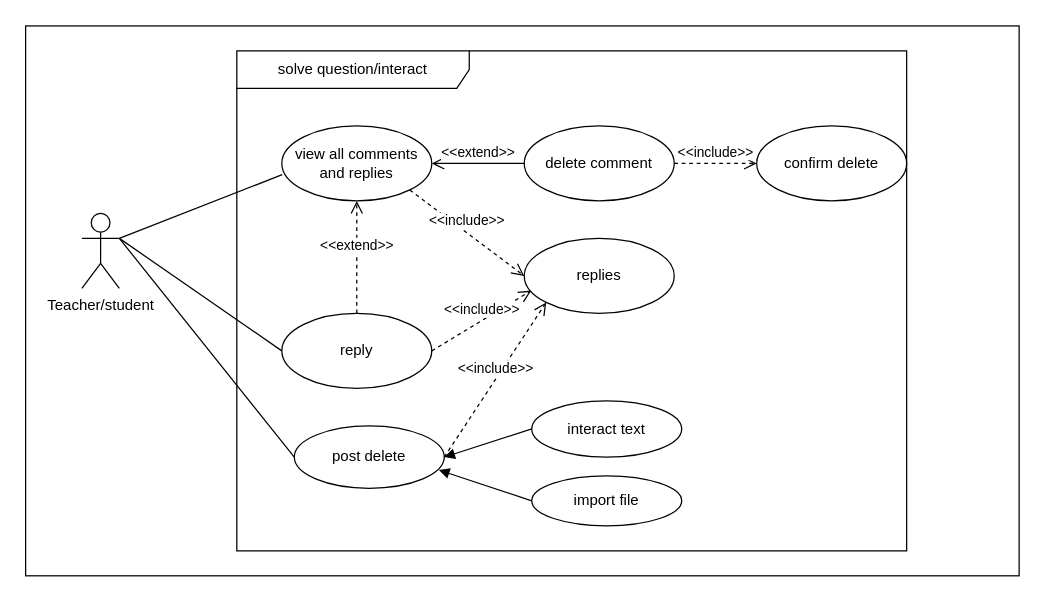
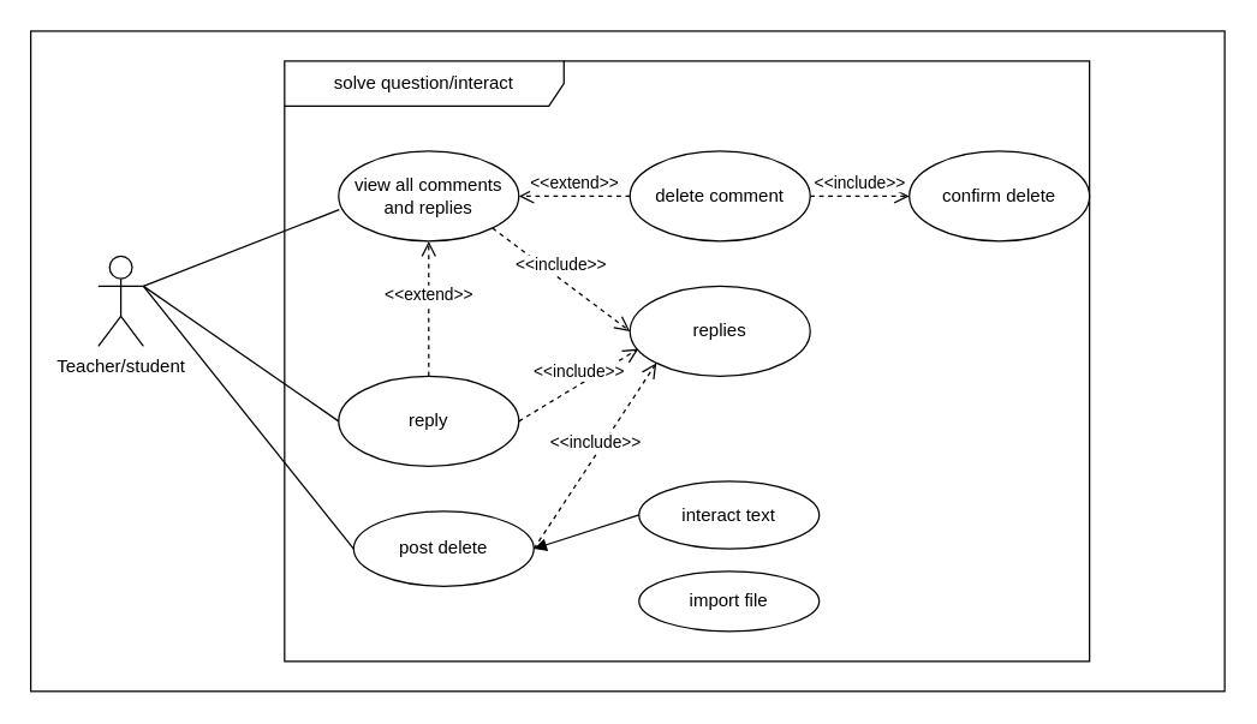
  <mxCell id="0" />
  <mxCell id="1" parent="0" />
  <mxCell id="2" value="" style="rounded=0;whiteSpace=wrap;html=1;" vertex="1" parent="1"><mxGeometry x="20" y="20" width="795" height="440" as="geometry" /></mxCell>
  <mxCell id="3" value="Teacher/student" style="shape=umlActor;verticalLabelPosition=bottom;verticalAlign=top;html=1;outlineConnect=0;" parent="1" vertex="1"><mxGeometry x="65" y="170" width="30" height="60" as="geometry" /></mxCell>
  <mxCell id="4" value="reply" style="ellipse;whiteSpace=wrap;html=1;" parent="1" vertex="1"><mxGeometry x="225" y="250" width="120" height="60" as="geometry" /></mxCell>
  <mxCell id="5" value="solve question/interact" style="shape=umlFrame;whiteSpace=wrap;html=1;pointerEvents=0;width=186;height=30;" parent="1" vertex="1"><mxGeometry x="189" y="40" width="536" height="400" as="geometry" /></mxCell>
  <mxCell id="6" value="post delete" style="ellipse;whiteSpace=wrap;html=1;" parent="1" vertex="1"><mxGeometry x="235" y="340" width="120" height="50" as="geometry" /></mxCell>
  <mxCell id="7" value="" style="endArrow=none;html=1;rounded=0;exitX=1;exitY=0.333;exitDx=0;exitDy=0;exitPerimeter=0;entryX=0;entryY=0.5;entryDx=0;entryDy=0;" parent="1" source="3" target="4" edge="1"><mxGeometry width="50" height="50" relative="1" as="geometry"><mxPoint x="105" y="160" as="sourcePoint" /><mxPoint x="155" y="110" as="targetPoint" /></mxGeometry></mxCell>
  <mxCell id="8" value="" style="endArrow=none;html=1;rounded=0;exitX=1;exitY=0.333;exitDx=0;exitDy=0;exitPerimeter=0;entryX=0;entryY=0.5;entryDx=0;entryDy=0;" parent="1" source="3" target="6" edge="1"><mxGeometry width="50" height="50" relative="1" as="geometry"><mxPoint x="125" y="210" as="sourcePoint" /><mxPoint x="175" y="160" as="targetPoint" /></mxGeometry></mxCell>
  <mxCell id="9" value="&amp;lt;&amp;lt;include&amp;gt;&amp;gt;" style="html=1;verticalAlign=bottom;endArrow=open;dashed=1;endSize=8;curved=0;rounded=0;exitX=1;exitY=1;exitDx=0;exitDy=0;entryX=0;entryY=0.5;entryDx=0;entryDy=0;" parent="1" source="12" target="11" edge="1"><mxGeometry relative="1" as="geometry"><mxPoint x="435" y="150" as="sourcePoint" /><mxPoint x="355" y="150" as="targetPoint" /></mxGeometry></mxCell>
  <mxCell id="10" value="&amp;lt;&amp;lt;include&amp;gt;&amp;gt;" style="html=1;verticalAlign=bottom;endArrow=open;dashed=1;endSize=8;curved=0;rounded=0;exitX=1;exitY=0.5;exitDx=0;exitDy=0;entryX=0.047;entryY=0.696;entryDx=0;entryDy=0;entryPerimeter=0;" parent="1" source="4" target="11" edge="1"><mxGeometry relative="1" as="geometry"><mxPoint x="445" y="189.5" as="sourcePoint" /><mxPoint x="365" y="189.5" as="targetPoint" /></mxGeometry></mxCell>
  <mxCell id="11" value="replies" style="ellipse;whiteSpace=wrap;html=1;" parent="1" vertex="1"><mxGeometry x="419" y="190" width="120" height="60" as="geometry" /></mxCell>
  <mxCell id="12" value="view all comments and replies" style="ellipse;whiteSpace=wrap;html=1;" parent="1" vertex="1"><mxGeometry x="225" y="100" width="120" height="60" as="geometry" /></mxCell>
  <mxCell id="13" value="" style="endArrow=none;html=1;rounded=0;exitX=1;exitY=0.333;exitDx=0;exitDy=0;exitPerimeter=0;entryX=0.003;entryY=0.65;entryDx=0;entryDy=0;entryPerimeter=0;" parent="1" source="3" target="12" edge="1"><mxGeometry width="50" height="50" relative="1" as="geometry"><mxPoint x="105" y="150" as="sourcePoint" /><mxPoint x="155" y="100" as="targetPoint" /></mxGeometry></mxCell>
  <mxCell id="14" value="&amp;lt;&amp;lt;include&amp;gt;&amp;gt;" style="html=1;verticalAlign=bottom;endArrow=open;dashed=1;endSize=8;curved=0;rounded=0;exitX=1;exitY=0.5;exitDx=0;exitDy=0;entryX=0;entryY=1;entryDx=0;entryDy=0;" parent="1" source="6" target="11" edge="1"><mxGeometry relative="1" as="geometry"><mxPoint x="415" y="230" as="sourcePoint" /><mxPoint x="531" y="211" as="targetPoint" /></mxGeometry></mxCell>
  <mxCell id="15" value="&amp;lt;&amp;lt;extend&amp;gt;&amp;gt;" style="html=1;verticalAlign=bottom;endArrow=open;dashed=1;endSize=8;curved=0;rounded=0;exitX=0.5;exitY=0;exitDx=0;exitDy=0;entryX=0.5;entryY=1;entryDx=0;entryDy=0;" parent="1" source="4" target="12" edge="1"><mxGeometry relative="1" as="geometry"><mxPoint x="485" y="250" as="sourcePoint" /><mxPoint x="601" y="231" as="targetPoint" /></mxGeometry></mxCell>
  <mxCell id="16" value="interact text" style="ellipse;whiteSpace=wrap;html=1;" parent="1" vertex="1"><mxGeometry x="425" y="320" width="120" height="45" as="geometry" /></mxCell>
  <mxCell id="17" value="import file" style="ellipse;whiteSpace=wrap;html=1;" parent="1" vertex="1"><mxGeometry x="425" y="380" width="120" height="40" as="geometry" /></mxCell>
  <mxCell id="18" value="" style="endArrow=block;html=1;rounded=0;endFill=1;exitX=0;exitY=0.5;exitDx=0;exitDy=0;entryX=1;entryY=0.5;entryDx=0;entryDy=0;" parent="1" source="16" target="6" edge="1"><mxGeometry width="50" height="50" relative="1" as="geometry"><mxPoint x="275" y="410" as="sourcePoint" /><mxPoint x="325" y="360" as="targetPoint" /></mxGeometry></mxCell>
- <mxCell id="19" value="" style="endArrow=block;html=1;rounded=0;endFill=1;exitX=0;exitY=0.5;exitDx=0;exitDy=0;entryX=0.964;entryY=0.707;entryDx=0;entryDy=0;entryPerimeter=0;" parent="1" source="17" target="6" edge="1"><mxGeometry width="50" height="50" relative="1" as="geometry"><mxPoint x="385" y="350" as="sourcePoint" /><mxPoint x="275" y="367" as="targetPoint" /></mxGeometry></mxCell>
  <mxCell id="20" value="delete comment" style="ellipse;whiteSpace=wrap;html=1;" parent="1" vertex="1"><mxGeometry x="419" y="100" width="120" height="60" as="geometry" /></mxCell>
  <mxCell id="21" value="confirm delete" style="ellipse;whiteSpace=wrap;html=1;" parent="1" vertex="1"><mxGeometry x="605" y="100" width="120" height="60" as="geometry" /></mxCell>
- <mxCell id="22" value="&amp;lt;&amp;lt;extend&amp;gt;&amp;gt;" style="html=1;verticalAlign=bottom;endArrow=open;dashed=0;endSize=8;curved=0;rounded=0;exitX=0;exitY=0.5;exitDx=0;exitDy=0;entryX=1;entryY=0.5;entryDx=0;entryDy=0;" parent="1" source="20" target="12" edge="1"><mxGeometry relative="1" as="geometry"><mxPoint x="375" y="120" as="sourcePoint" /><mxPoint x="375" as="targetPoint" y="30" /></mxGeometry></mxCell>
+ <mxCell id="22" value="&amp;lt;&amp;lt;extend&amp;gt;&amp;gt;" style="html=1;verticalAlign=bottom;endArrow=open;dashed=1;endSize=8;curved=0;rounded=0;exitX=0;exitY=0.5;exitDx=0;exitDy=0;entryX=1;entryY=0.5;entryDx=0;entryDy=0;" parent="1" source="20" target="12" edge="1"><mxGeometry relative="1" as="geometry"><mxPoint x="375" y="120" as="sourcePoint" /><mxPoint x="375" as="targetPoint" y="30" /></mxGeometry></mxCell>
  <mxCell id="23" value="&amp;lt;&amp;lt;include&amp;gt;&amp;gt;" style="html=1;verticalAlign=bottom;endArrow=open;dashed=1;endSize=8;curved=0;rounded=0;exitX=1;exitY=0.5;exitDx=0;exitDy=0;entryX=0;entryY=0.5;entryDx=0;entryDy=0;" parent="1" source="20" target="21" edge="1"><mxGeometry relative="1" as="geometry"><mxPoint x="575" y="100" as="sourcePoint" /><mxPoint x="615" y="190" as="targetPoint" /></mxGeometry></mxCell>
